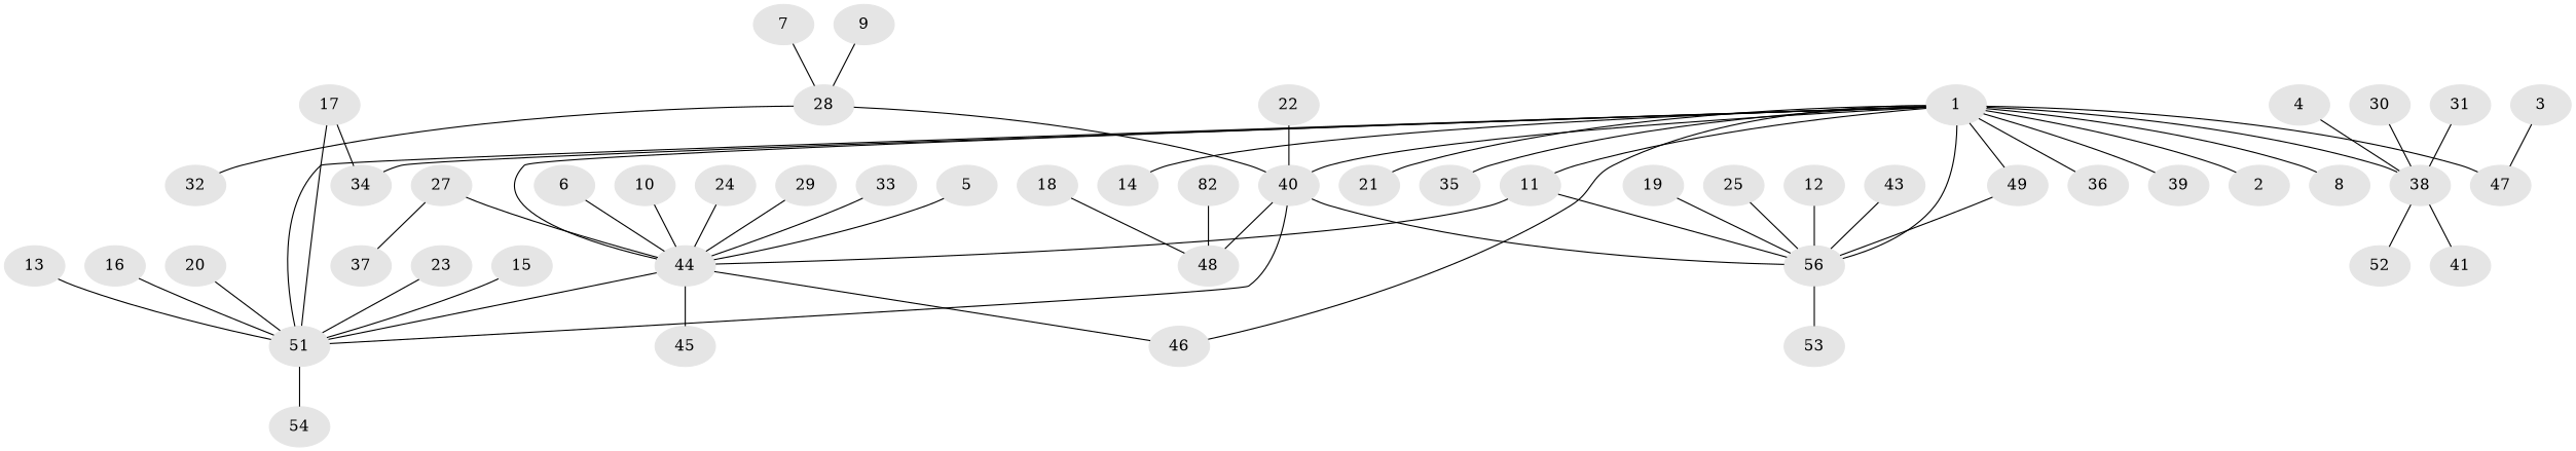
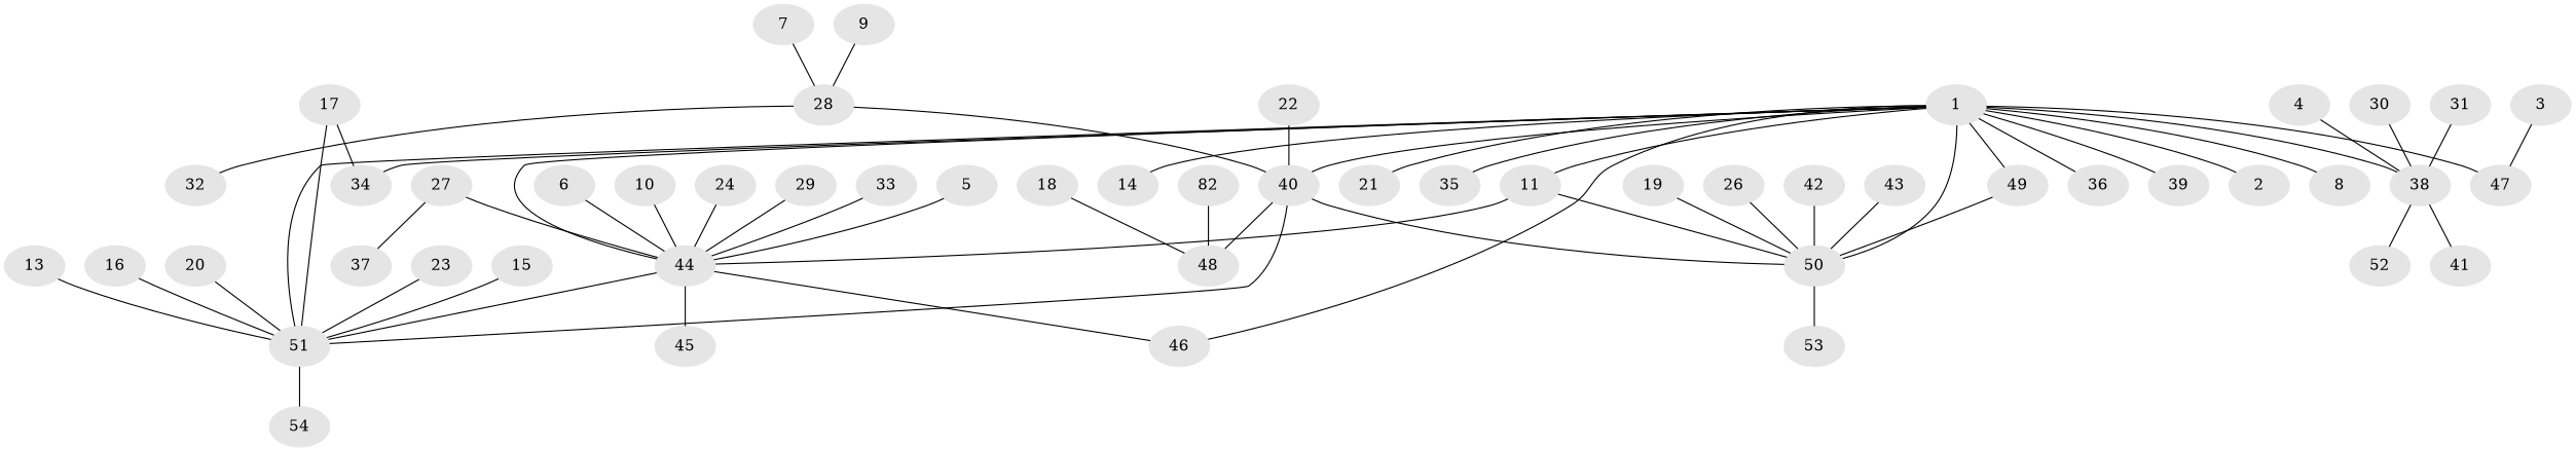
  graph {
    node [color=gray90 style=filled]
    edge [weight=1.0]
    1
    2
    8
    11
    14
    21
    34
    35
    36
    38
    39
    40
    44
    46
    47
    49
-   50 [label=56]
+   50
    51
    41
    52
    48
    45
    53
    54
    3
    4
    5
    6
    7
    28
    32
    9
    10
    n34 [label=82]
    13
    15
    16
    17
    18
    19
    20
    22
    23
    24
-   26 [label=25]
+   26
    27
    37
    29
    30
    31
    33
-   42 [label=12]
+   42
    43
    1 -- 2
    1 -- 8
    1 -- 11
    1 -- 14
    1 -- 21
    1 -- 34
    1 -- 35
    1 -- 36
    1 -- 38
    1 -- 39 [weight=2.0]
    1 -- 40 [weight=2.0]
    1 -- 44
    1 -- 46
    1 -- 47 [weight=2.0]
    1 -- 49
    1 -- 50 [weight=2.0]
    1 -- 51
    11 -- 44
    11 -- 50
    38 -- 41
    38 -- 52
    40 -- 50
    40 -- 51
    40 -- 48
    44 -- 46
    44 -- 51
    44 -- 45
    49 -- 50
    50 -- 53
    51 -- 54
    3 -- 47
    4 -- 38
    5 -- 44
    6 -- 44
    7 -- 28
    28 -- 40
    28 -- 32
    9 -- 28
    10 -- 44
    n34 -- 48
    13 -- 51
    15 -- 51
    16 -- 51
    17 -- 34
    17 -- 51
    18 -- 48
    19 -- 50
    20 -- 51
    22 -- 40
    23 -- 51
    24 -- 44
    26 -- 50
    27 -- 44 [weight=2.0]
    27 -- 37
    29 -- 44
    30 -- 38
    31 -- 38
    33 -- 44
    42 -- 50
    43 -- 50
  }
